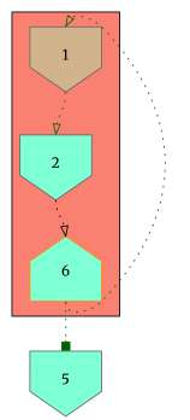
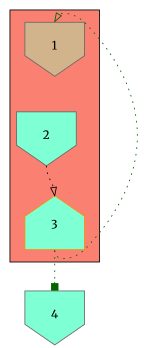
  digraph {
    fontname=Merriweather
    node [color=gray40 fillcolor=aquamarine fontname=Merriweather shape=invhouse style=filled]
    edge [arrowhead=onormal color=darkgreen fontname=Merriweather headport=n style=dotted tailport=s]
    1 [fillcolor=tan height=1 width=1]
    2 [height=1 width=1]
-   3 [color=darkorange height=1 shape=house width=1 label=6]
-   4 [height=1 width=1 label=5]
+   3 [color=darkorange height=1 shape=house width=1]
+   4 [height=1 width=1]
    subgraph cluster_1 {
      fillcolor=salmon
      style=filled
      1
      2
      3
    }
-   1 -> 2
    2 -> 3 [color=black]
    3 -> 1
    3 -> 4 [arrowhead=box]
  }
